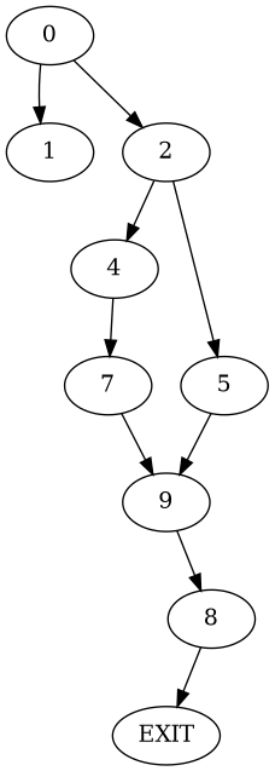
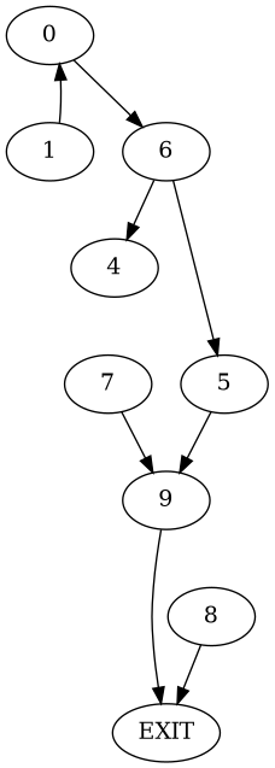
  digraph {
    n1 [label=0]
    1
    n3 [label=EXIT]
-   2
+   2 [label=6]
    4
    5
    7
    9
    8
    n1 -> 2
-   n1 -> 1
+   1 -> n1
    2 -> 4
    2 -> 5
-   4 -> 7
    5 -> 9
    7 -> 9
-   9 -> 8
+   9 -> n3
    8 -> n3
  }
